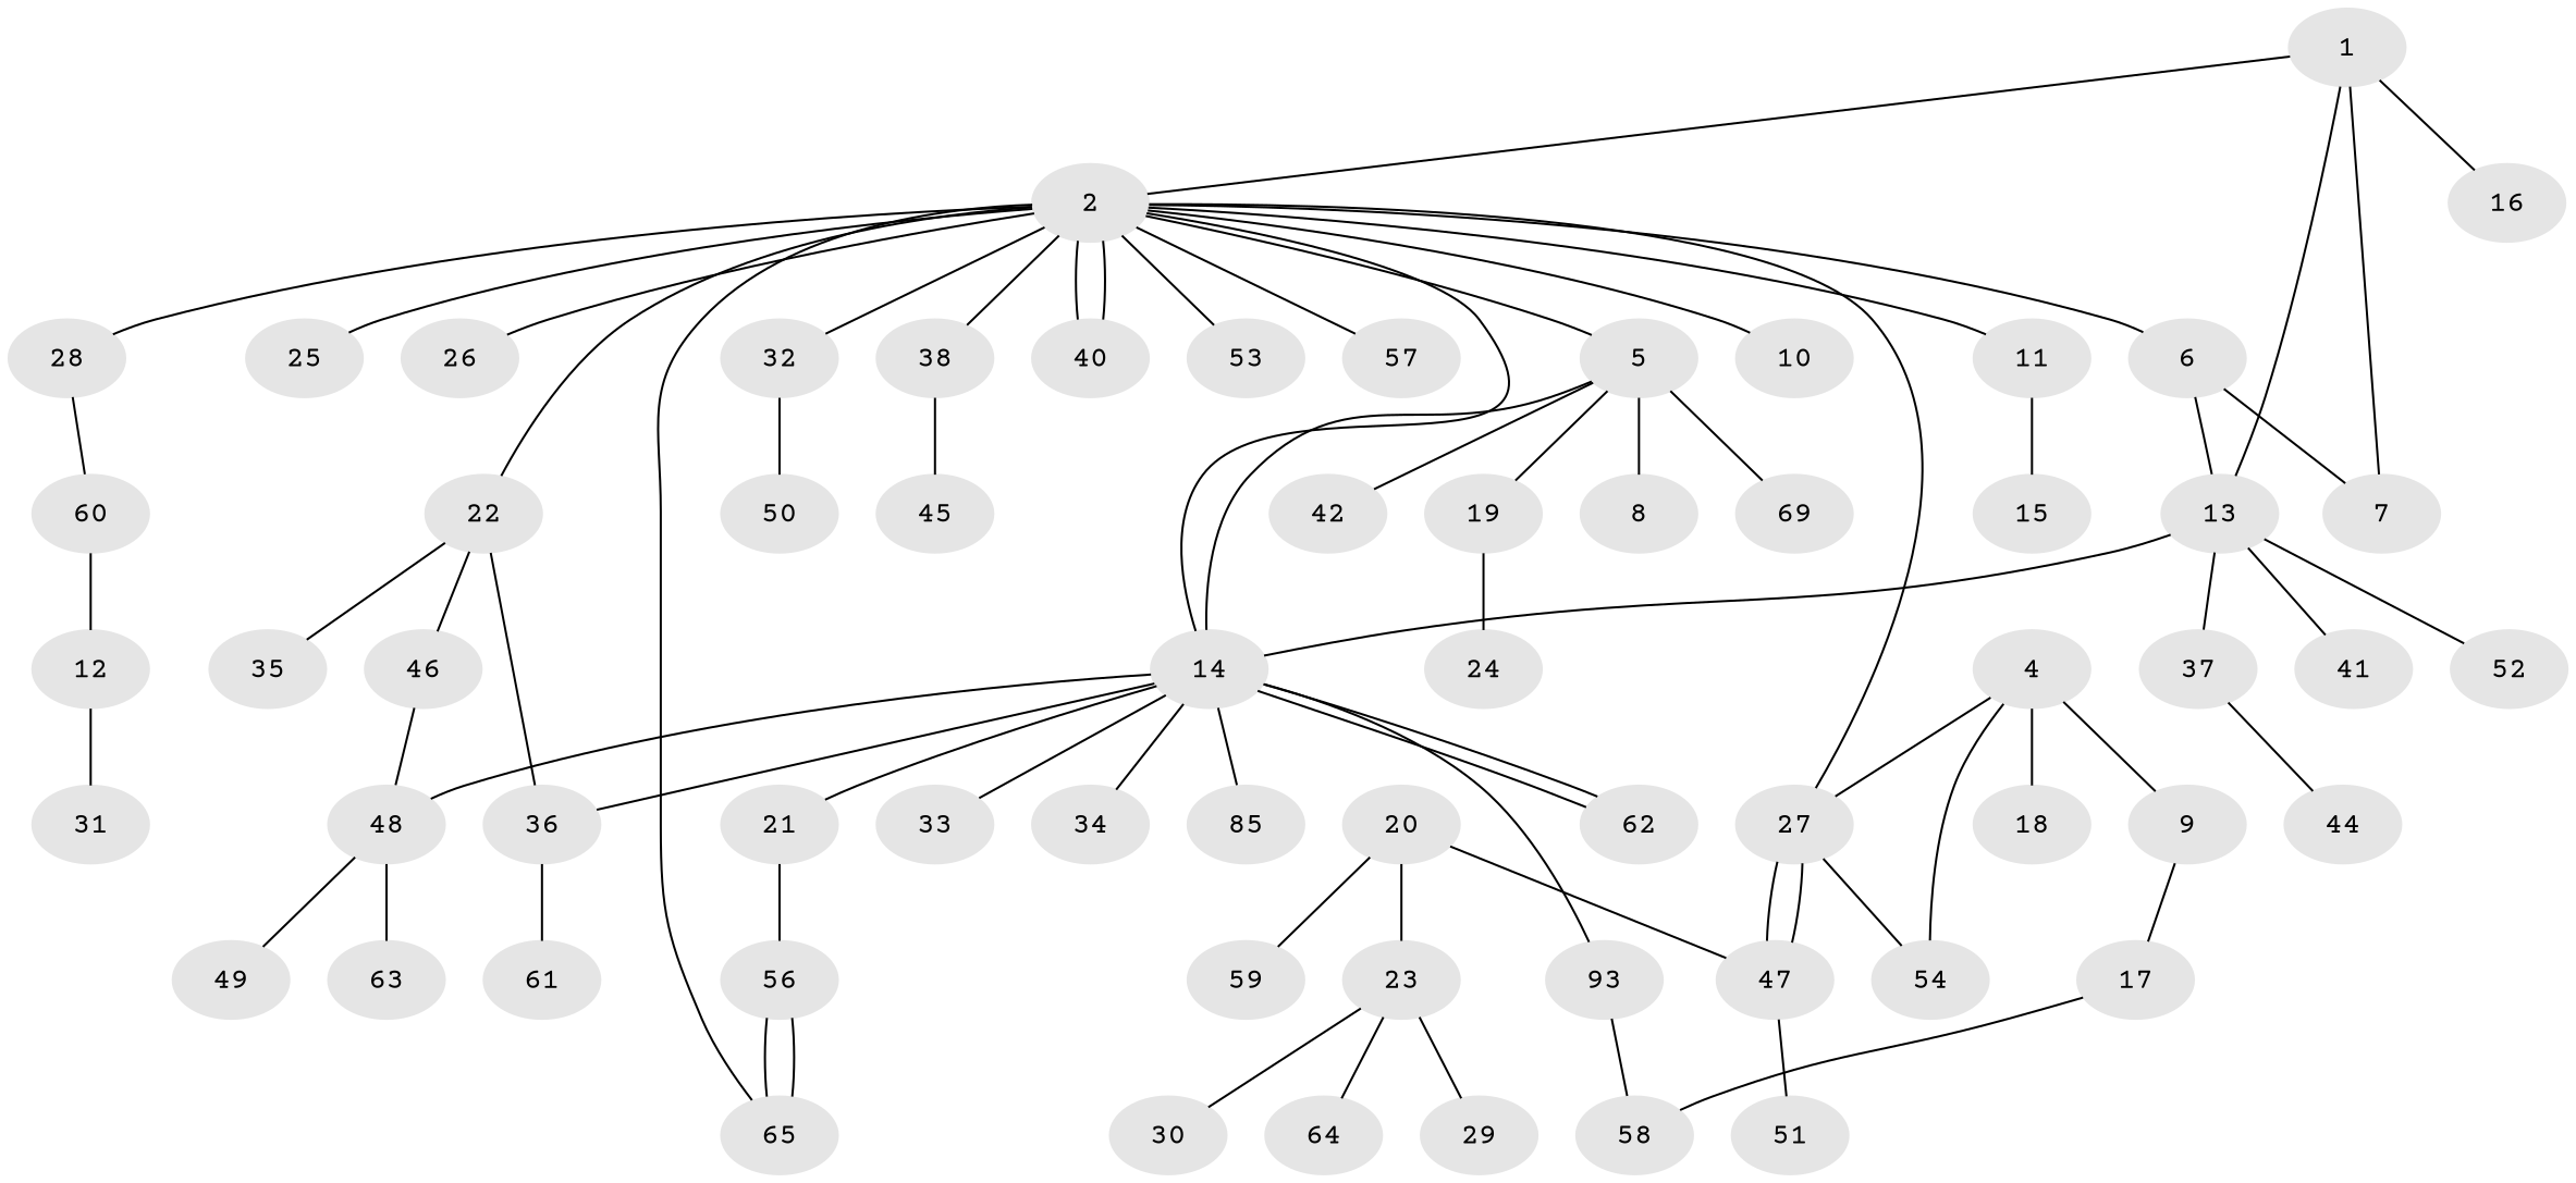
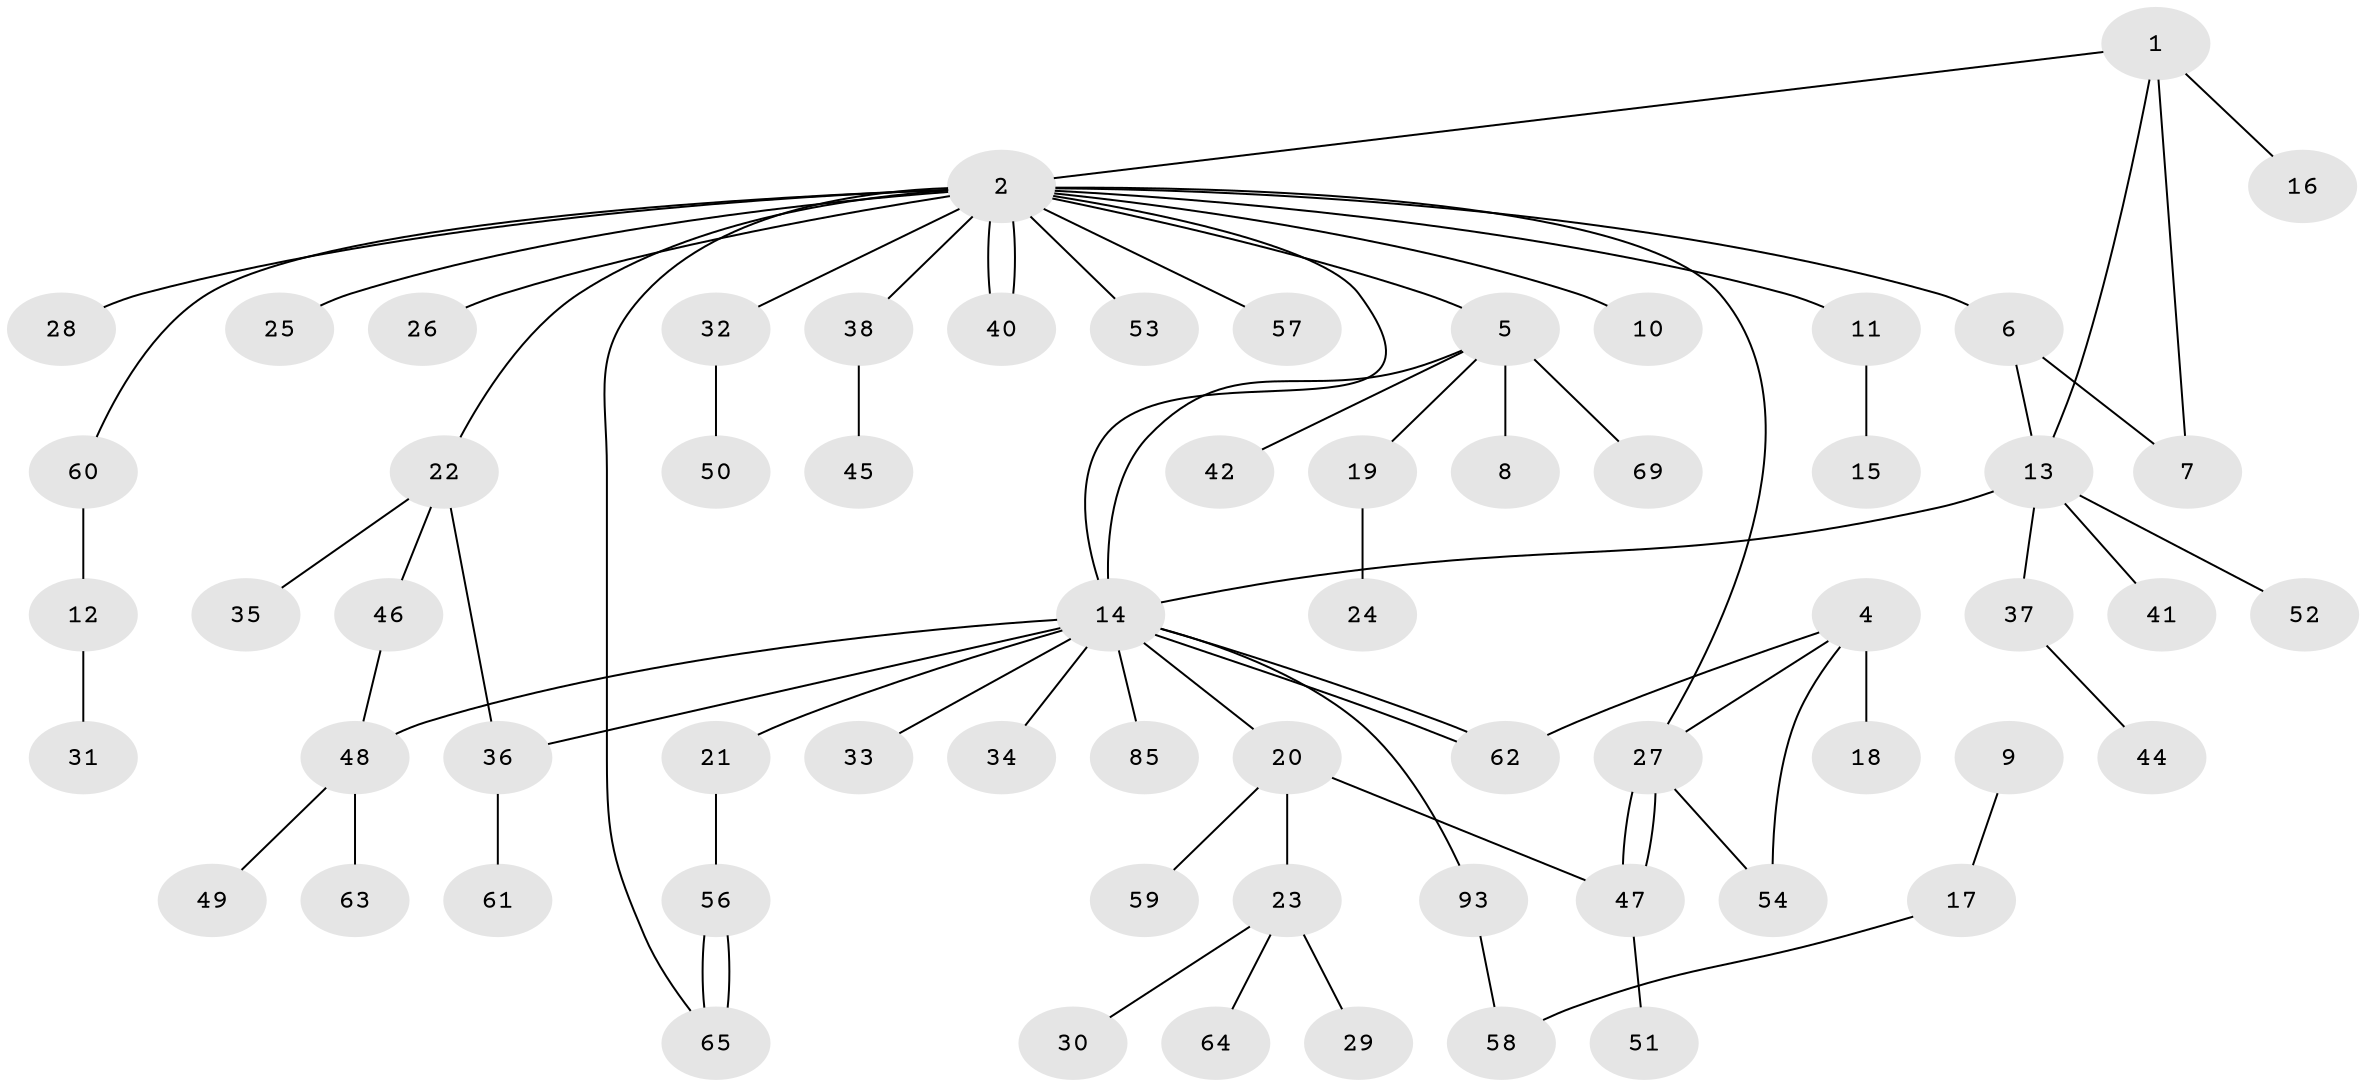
  graph {
    fontname="Courier Prime"
    node [color=gray90 fontname="Courier Prime" style=filled]
    edge [fontname="Courier Prime"]
    1
    2
    7
    13
    16
    5
    6
    10
    11
    14
    22
    25
    26
    27
    28
    32
    38
    40
    53
    57
    60
    65
    4
    9
    18
    54
    37
    41
    52
    8
    19
    n32 [label=69]
    42
    15
    20
    21
    33
    34
    36
    n40 [label=93]
    48
    n42 [label=85]
    62
    35
    46
    47
    50
    45
    12
    17
    31
    24
    58
    44
    23
    59
    56
    61
    49
    63
    29
    30
    64
    51
    1 -- 2
    1 -- 7
    1 -- 13
    1 -- 16
    2 -- 5
    2 -- 6
    2 -- 10
    2 -- 11
    2 -- 14
    2 -- 22
    2 -- 25
    2 -- 26
    2 -- 27
    2 -- 28
    2 -- 32
    2 -- 38
    2 -- 40
    2 -- 40
    2 -- 53
    2 -- 57
-   28 -- 60
+   2 -- 60
    2 -- 65
    13 -- 14
    13 -- 37
    13 -- 41
    13 -- 52
    5 -- 14
    5 -- 8
    5 -- 19
    5 -- n32
    5 -- 42
    6 -- 7
    6 -- 13
    11 -- 15
+   14 -- 20
    14 -- 21
    14 -- 33
    14 -- 34
    14 -- 36
    14 -- n40
    14 -- 48
    14 -- n42
    14 -- 62
    14 -- 62
    22 -- 36
    22 -- 35
    22 -- 46
    27 -- 54
    27 -- 47
    27 -- 47
    32 -- 50
    38 -- 45
    60 -- 12
    4 -- 27
-   4 -- 9
+   4 -- 62
    4 -- 18
    4 -- 54
    9 -- 17
    37 -- 44
    19 -- 24
    20 -- 47
    20 -- 23
    20 -- 59
    21 -- 56
    36 -- 61
    n40 -- 58
    48 -- 49
    48 -- 63
    46 -- 48
    47 -- 51
    12 -- 31
    17 -- 58
    23 -- 29
    23 -- 30
    23 -- 64
    56 -- 65
    56 -- 65
  }
